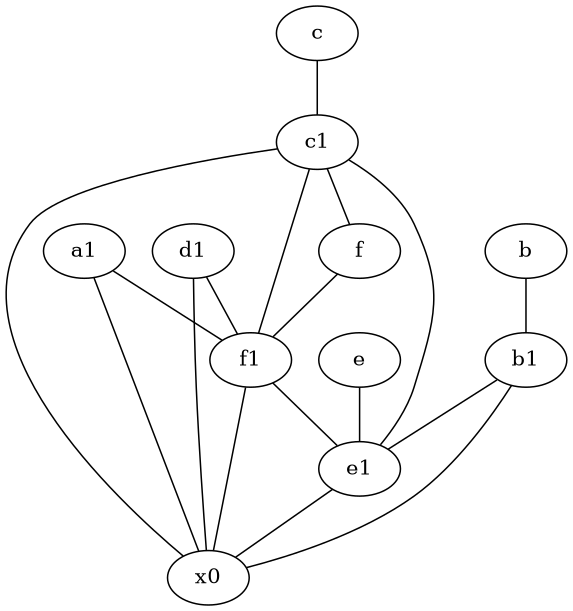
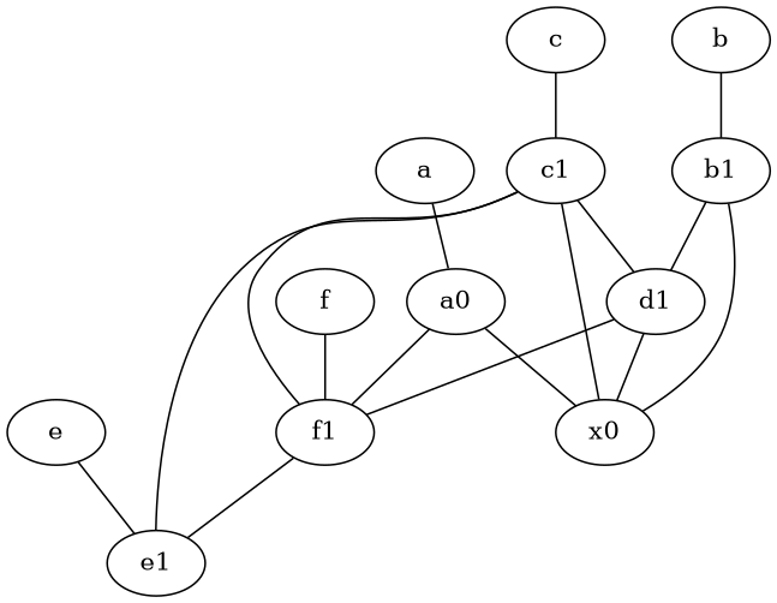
  graph {
    node [labelfontsize=50]
-   a1
+   a1 [label=a0]
    x0
    f1
    e1
    c
    c1
    d1
+   a
    b1
    e
    f
    b
    a1 -- x0
    a1 -- f1
-   f1 -- x0
    f1 -- e1
-   e1 -- x0
    c -- c1
    c1 -- x0
    c1 -- f1
    c1 -- e1
-   c1 -- f
+   c1 -- d1
    d1 -- x0
    d1 -- f1
+   a -- a1
    b1 -- x0
-   b1 -- e1
+   b1 -- d1
    e -- e1
    f -- f1
    b -- b1
  }
